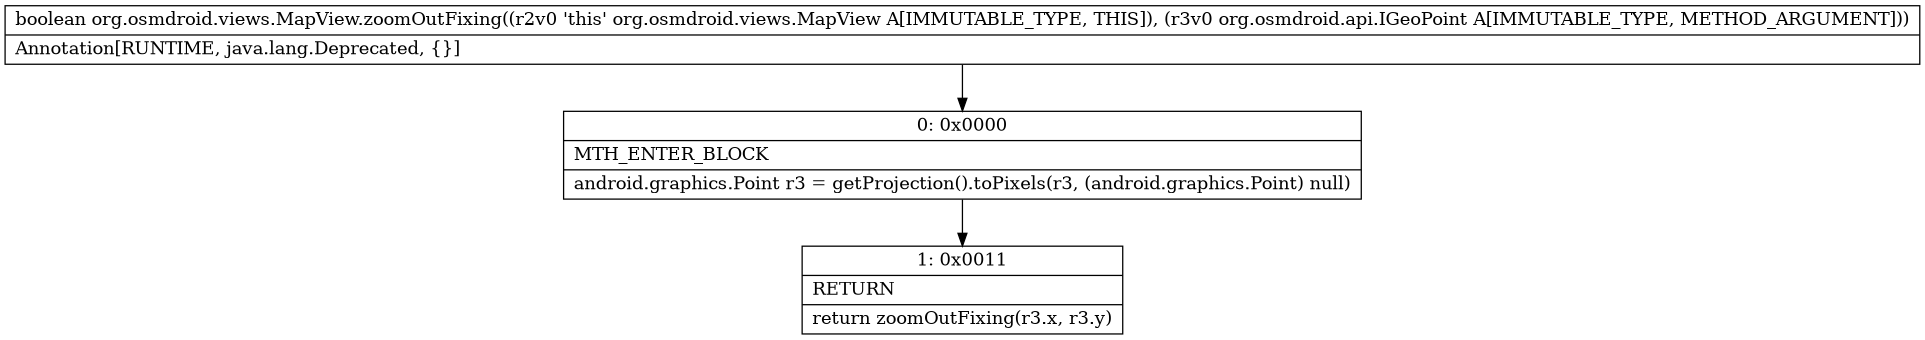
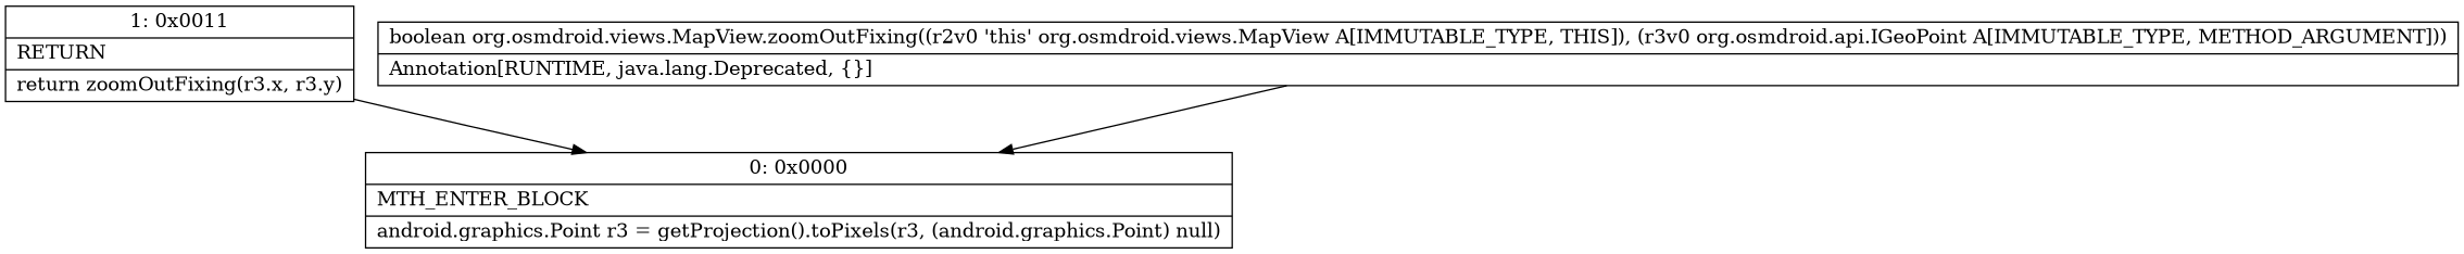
  digraph {
    node [shape=record]
    n1 [label="{0\:\ 0x0000|MTH_ENTER_BLOCK\l|android.graphics.Point r3 = getProjection().toPixels(r3, (android.graphics.Point) null)\l}"]
    n2 [label="{1\:\ 0x0011|RETURN\l|return zoomOutFixing(r3.x, r3.y)\l}"]
    n3 [label="{boolean org.osmdroid.views.MapView.zoomOutFixing((r2v0 'this' org.osmdroid.views.MapView A[IMMUTABLE_TYPE, THIS]), (r3v0 org.osmdroid.api.IGeoPoint A[IMMUTABLE_TYPE, METHOD_ARGUMENT]))  | Annotation[RUNTIME, java.lang.Deprecated, \{\}]\l}"]
-   n1 -> n2
+   n2 -> n1
    n3 -> n1
  }
